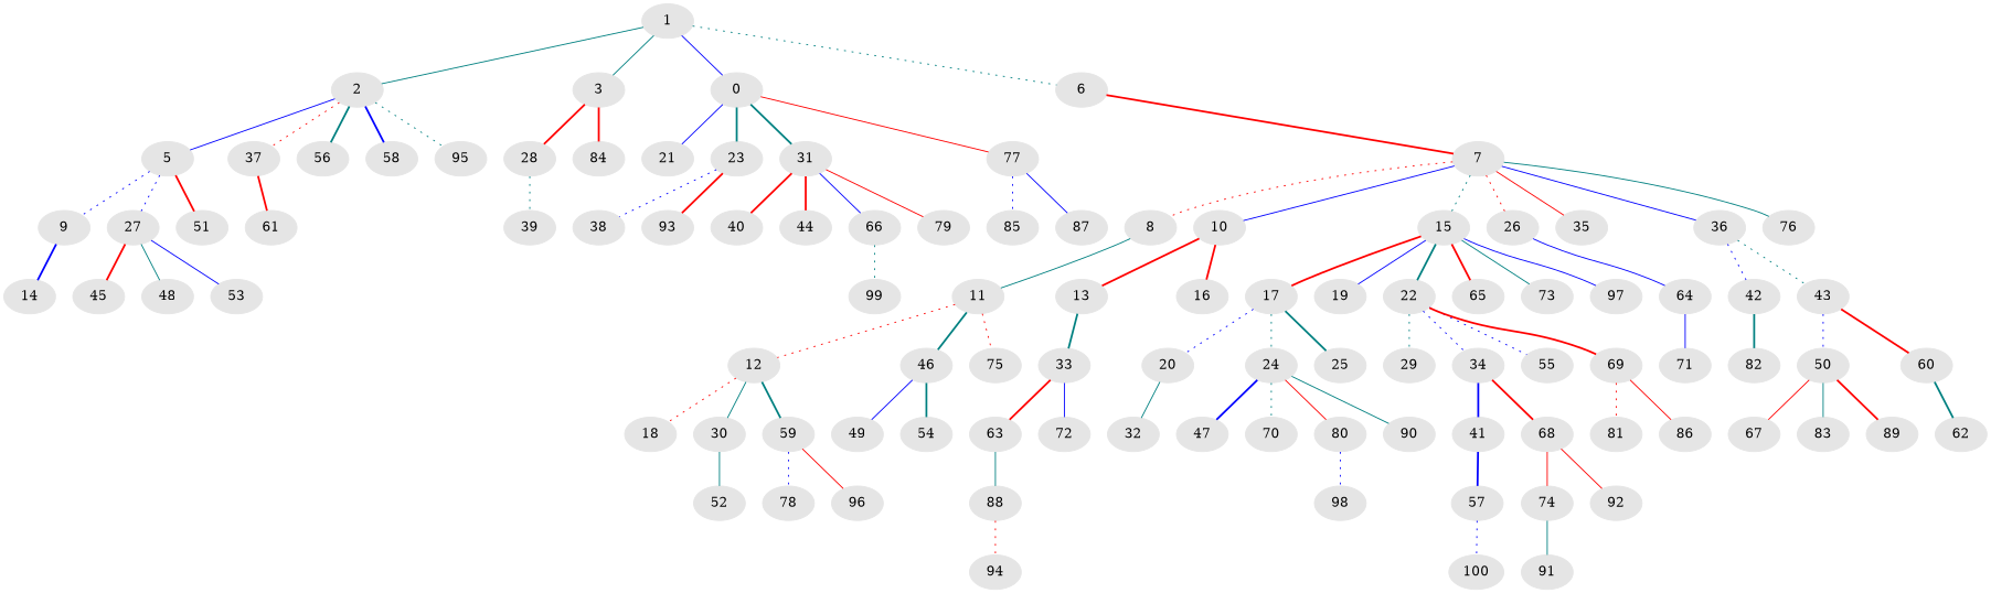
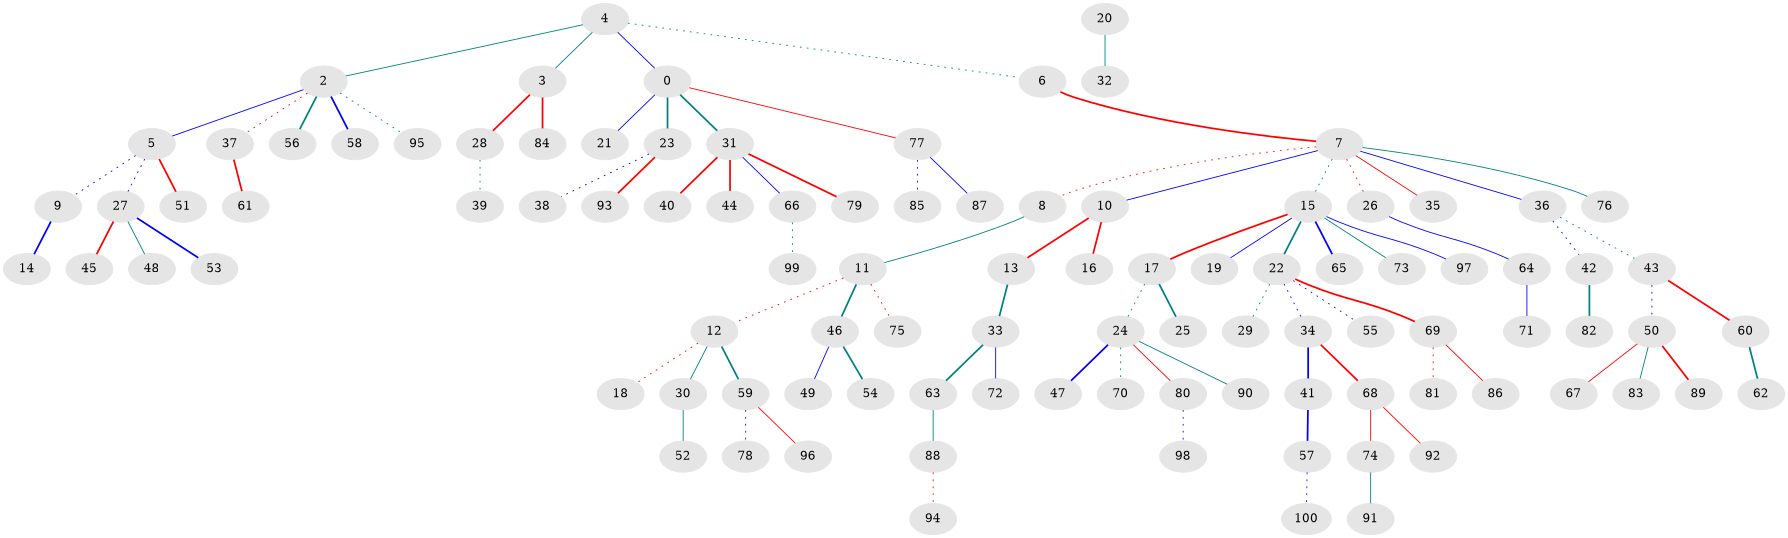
  graph {
    node [color=gray90 style=filled]
    edge [color=teal style=solid]
-   1
+   1 [label=4]
    2
    3
    n4 [label=0]
    6
    5
    37
    56
    58
    95
    28
    84
    21
    23
    31
    77
    7
    9
    27
    51
    61
    39
    38
    93
    40
    44
    66
    79
    85
    87
    14
    45
    48
    53
    8
    10
    15
    26
    35
    36
    76
    11
    13
    16
    17
    19
    22
    65
    73
    97
    64
    42
    43
    12
    46
    75
    33
    18
    30
    59
    49
    54
    52
    78
    96
    63
    72
    20
    24
    25
    29
    34
    55
    69
    32
    47
    70
    80
    90
    41
    68
    81
    86
    98
    71
    99
    88
    57
    74
    92
    82
    50
    60
    100
    67
    83
    89
    62
    94
    91
    1 -- 2
    1 -- 3
    1 -- n4 [color=blue]
    1 -- 6 [style=dotted]
    2 -- 5 [color=blue]
    2 -- 37 [color=red style=dotted]
    2 -- 56 [style=bold]
    2 -- 58 [color=blue style=bold]
    2 -- 95 [style=dotted]
    3 -- 28 [color=red style=bold]
    3 -- 84 [color=red style=bold]
    n4 -- 21 [color=blue]
    n4 -- 23 [style=bold]
    n4 -- 31 [style=bold]
    n4 -- 77 [color=red]
    6 -- 7 [color=red style=bold]
    5 -- 9 [color=blue style=dotted]
    5 -- 27 [color=blue style=dotted]
    5 -- 51 [color=red style=bold]
    37 -- 61 [color=red style=bold]
    28 -- 39 [style=dotted]
    23 -- 38 [color=blue style=dotted]
    23 -- 93 [color=red style=bold]
    31 -- 40 [color=red style=bold]
    31 -- 44 [color=red style=bold]
    31 -- 66 [color=blue]
-   31 -- 79 [color=red]
+   31 -- 79 [color=red style=bold]
    77 -- 85 [color=blue style=dotted]
    77 -- 87 [color=blue]
    7 -- 8 [color=red style=dotted]
    7 -- 10 [color=blue]
    7 -- 15 [style=dotted]
    7 -- 26 [color=red style=dotted]
    7 -- 35 [color=red]
    7 -- 36 [color=blue]
    7 -- 76
    9 -- 14 [color=blue style=bold]
    27 -- 45 [color=red style=bold]
    27 -- 48
-   27 -- 53 [color=blue]
+   27 -- 53 [color=blue style=bold]
    66 -- 99 [style=dotted]
    8 -- 11
    10 -- 13 [color=red style=bold]
    10 -- 16 [color=red style=bold]
    15 -- 17 [color=red style=bold]
    15 -- 19 [color=blue]
    15 -- 22 [style=bold]
-   15 -- 65 [color=red style=bold]
+   15 -- 65 [color=blue style=bold]
    15 -- 73
    15 -- 97 [color=blue]
    26 -- 64 [color=blue]
    36 -- 42 [color=blue style=dotted]
    36 -- 43 [style=dotted]
    11 -- 12 [color=red style=dotted]
    11 -- 46 [style=bold]
    11 -- 75 [color=red style=dotted]
    13 -- 33 [style=bold]
-   17 -- 20 [color=blue style=dotted]
    17 -- 24 [style=dotted]
    17 -- 25 [style=bold]
    22 -- 29 [style=dotted]
    22 -- 34 [color=blue style=dotted]
    22 -- 55 [color=blue style=dotted]
    22 -- 69 [color=red style=bold]
    64 -- 71 [color=blue]
    42 -- 82 [style=bold]
    43 -- 50 [color=blue style=dotted]
    43 -- 60 [color=red style=bold]
    12 -- 18 [color=red style=dotted]
    12 -- 30
    12 -- 59 [style=bold]
    46 -- 49 [color=blue]
    46 -- 54 [style=bold]
-   33 -- 63 [color=red style=bold]
+   33 -- 63 [style=bold]
    33 -- 72 [color=blue]
    30 -- 52
    59 -- 78 [color=blue style=dotted]
    59 -- 96 [color=red]
    63 -- 88
    20 -- 32
    24 -- 47 [color=blue style=bold]
    24 -- 70 [style=dotted]
    24 -- 80 [color=red]
    24 -- 90
    34 -- 41 [color=blue style=bold]
    34 -- 68 [color=red style=bold]
    69 -- 81 [color=red style=dotted]
    69 -- 86 [color=red]
    80 -- 98 [color=blue style=dotted]
    41 -- 57 [color=blue style=bold]
    68 -- 74 [color=red]
    68 -- 92 [color=red]
    88 -- 94 [color=red style=dotted]
    57 -- 100 [color=blue style=dotted]
    74 -- 91
    50 -- 67 [color=red]
    50 -- 83
    50 -- 89 [color=red style=bold]
    60 -- 62 [style=bold]
  }
